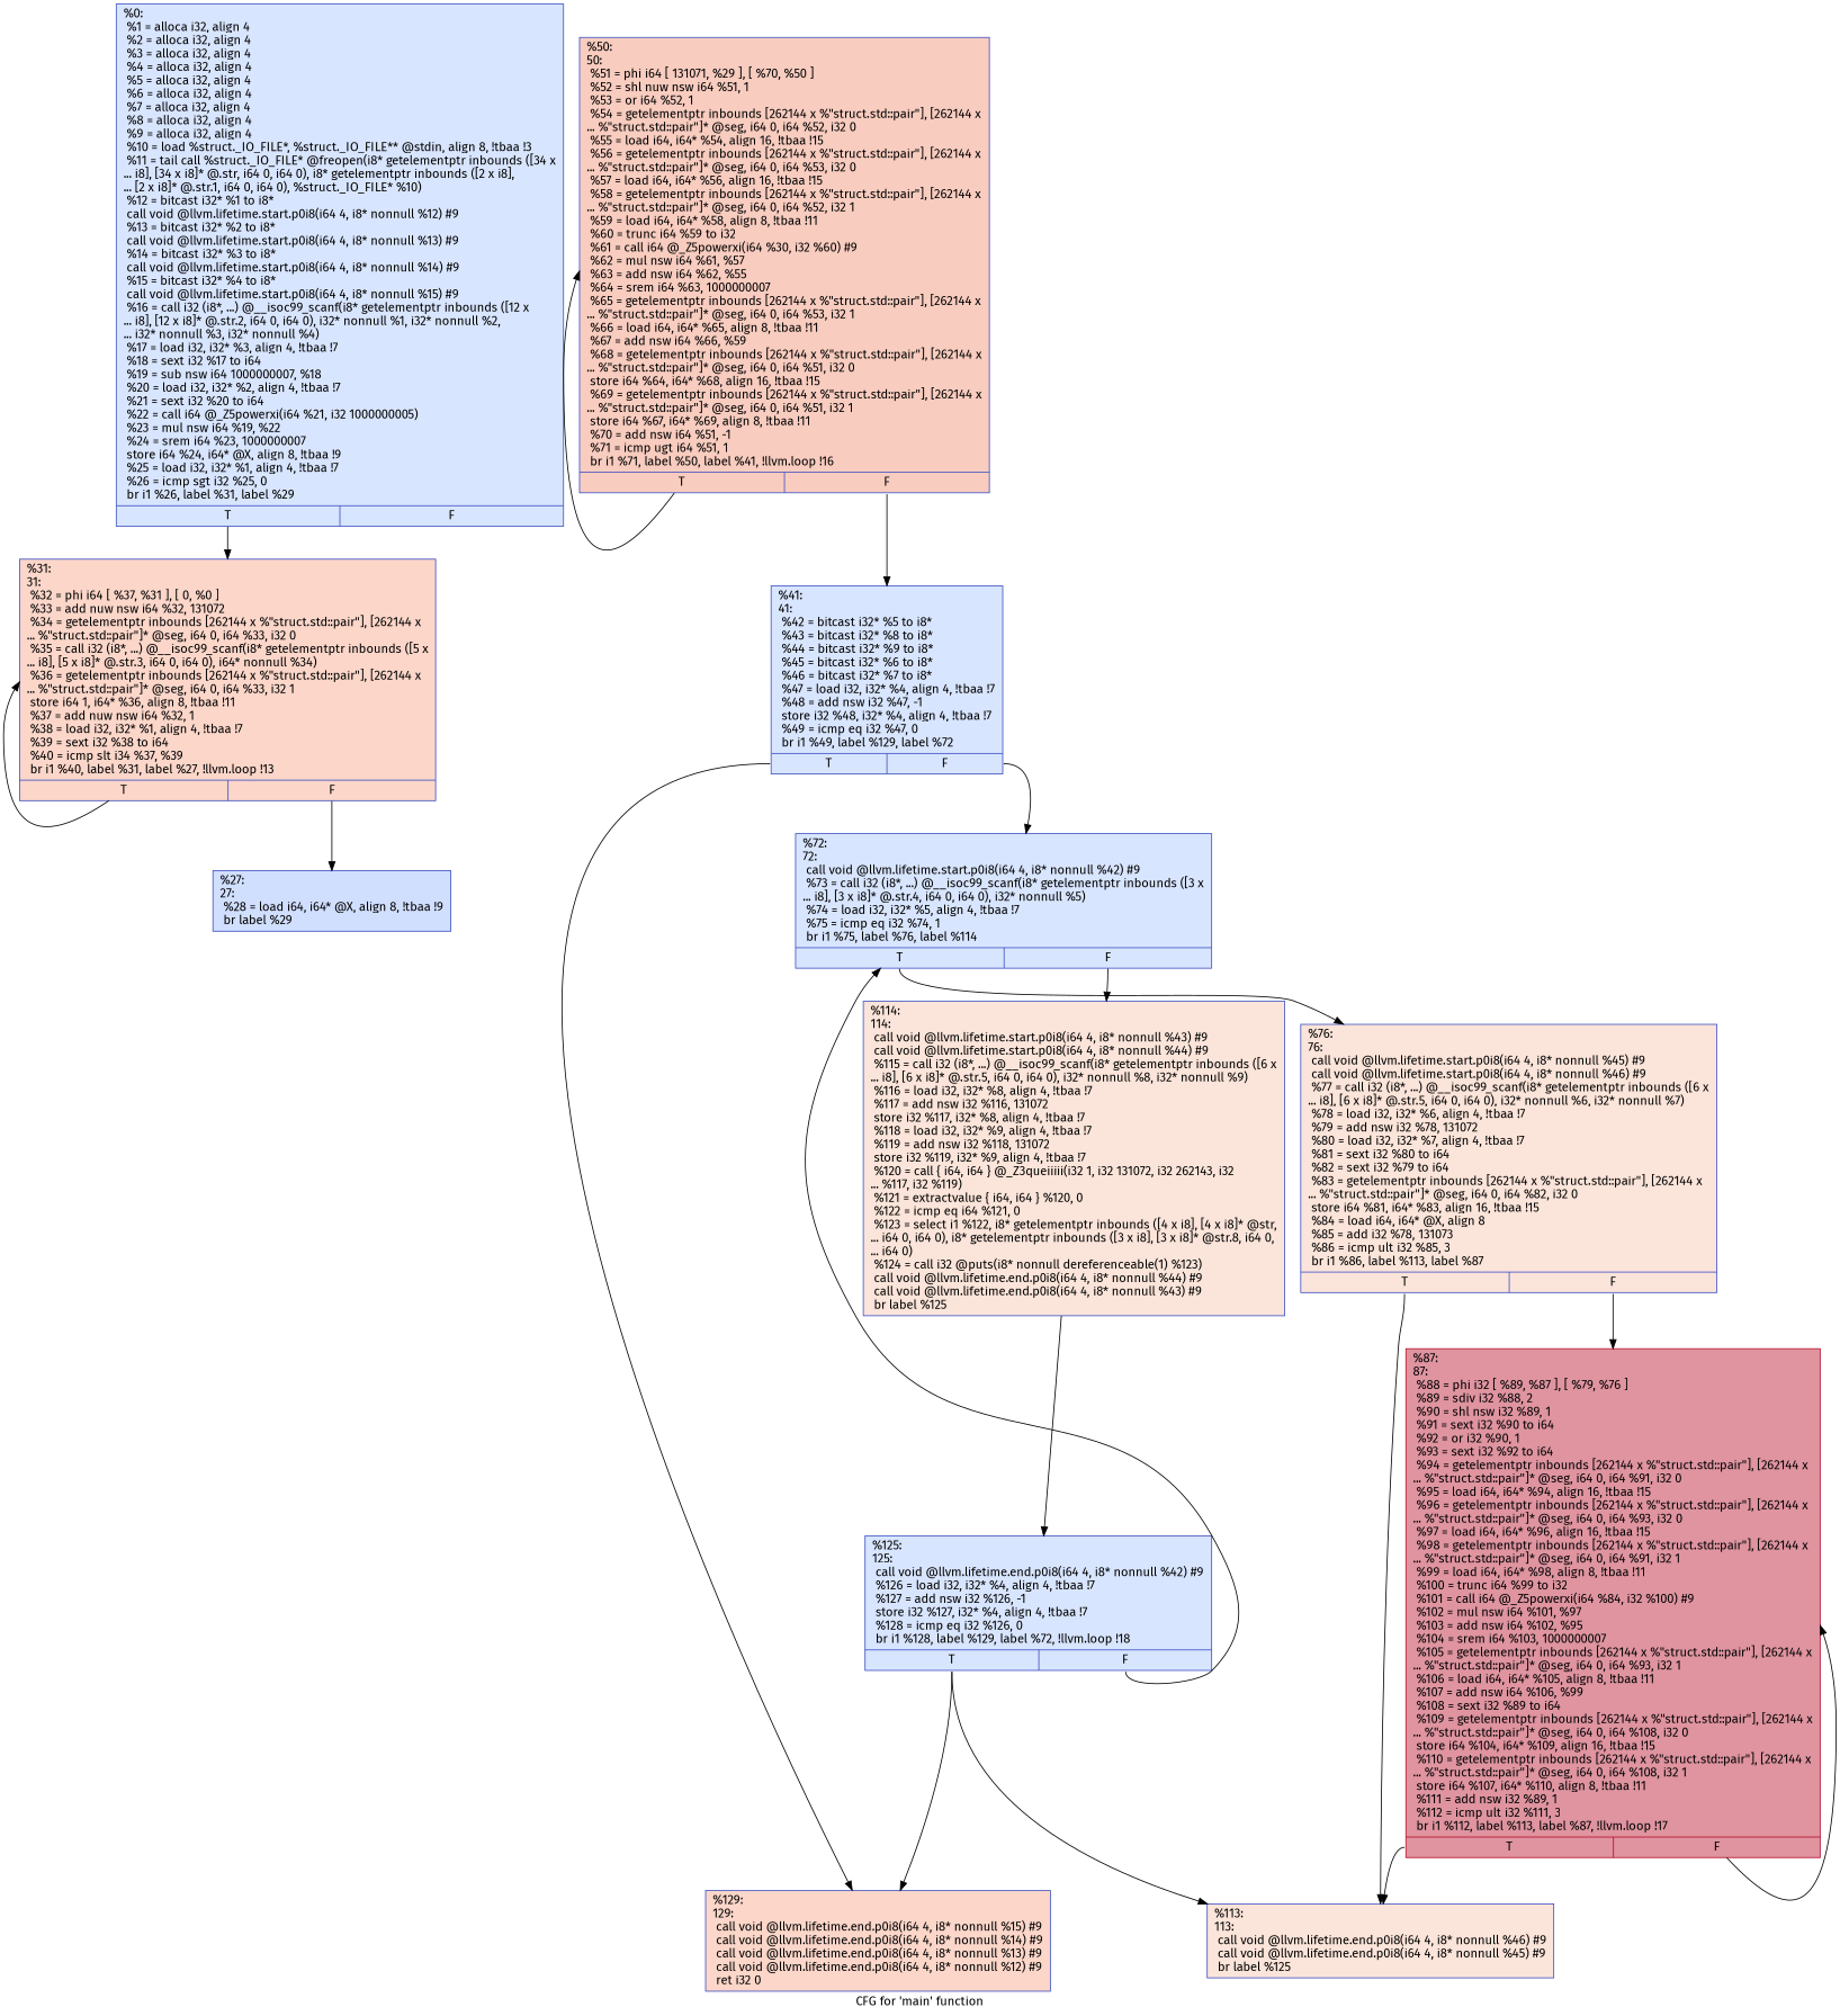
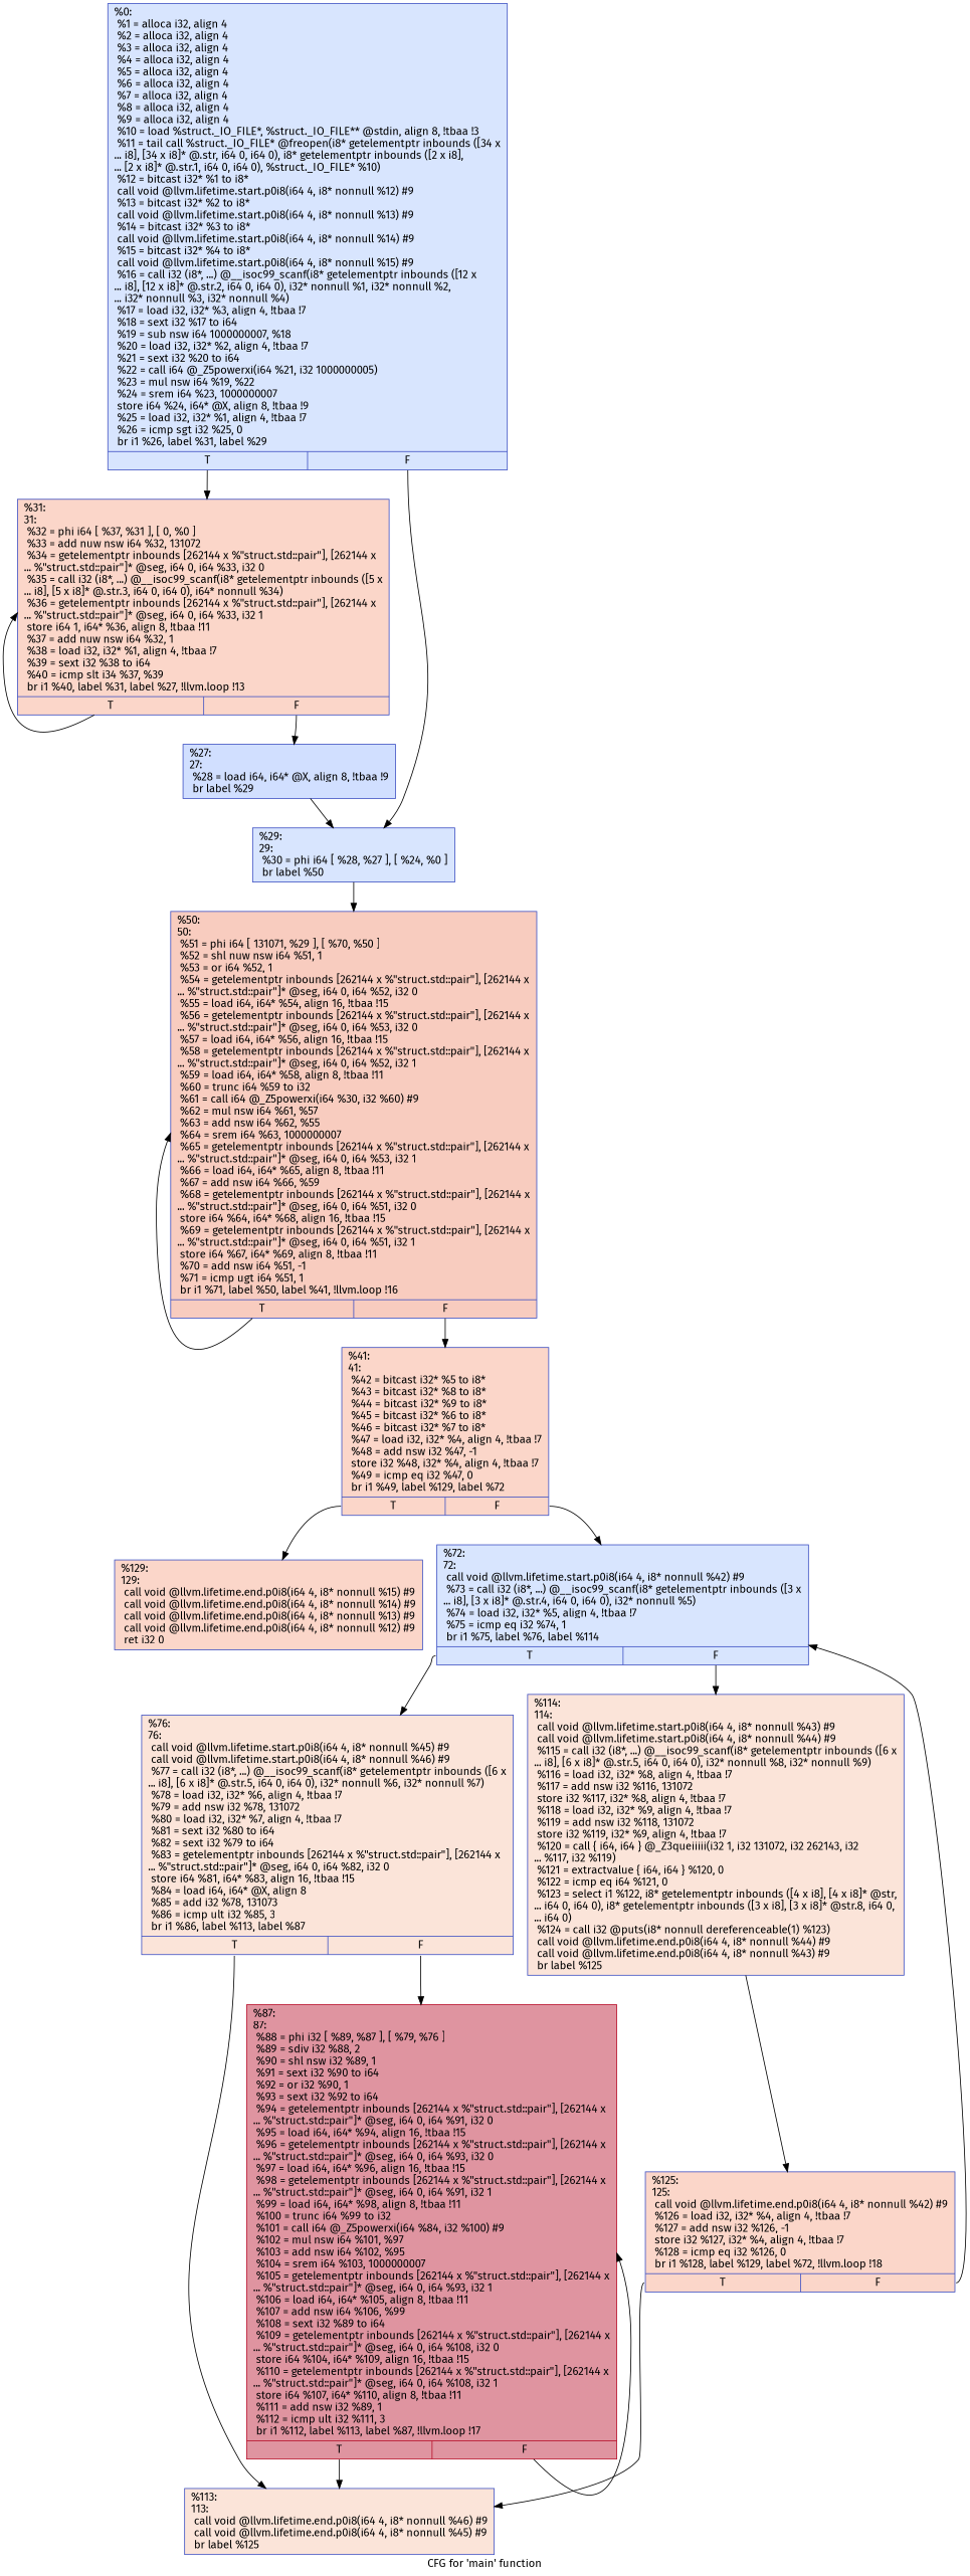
  digraph {
    fontname="Fira Sans"
    label="CFG for 'main' function"
    node [color="#3d50c3ff" fillcolor="#a7c5fe70" fontname="Fira Sans" shape=record style=filled]
    edge [fontname="Fira Sans" tailport=s0]
    n1 [label="{%0:\l  %1 = alloca i32, align 4\l  %2 = alloca i32, align 4\l  %3 = alloca i32, align 4\l  %4 = alloca i32, align 4\l  %5 = alloca i32, align 4\l  %6 = alloca i32, align 4\l  %7 = alloca i32, align 4\l  %8 = alloca i32, align 4\l  %9 = alloca i32, align 4\l  %10 = load %struct._IO_FILE*, %struct._IO_FILE** @stdin, align 8, !tbaa !3\l  %11 = tail call %struct._IO_FILE* @freopen(i8* getelementptr inbounds ([34 x\l... i8], [34 x i8]* @.str, i64 0, i64 0), i8* getelementptr inbounds ([2 x i8],\l... [2 x i8]* @.str.1, i64 0, i64 0), %struct._IO_FILE* %10)\l  %12 = bitcast i32* %1 to i8*\l  call void @llvm.lifetime.start.p0i8(i64 4, i8* nonnull %12) #9\l  %13 = bitcast i32* %2 to i8*\l  call void @llvm.lifetime.start.p0i8(i64 4, i8* nonnull %13) #9\l  %14 = bitcast i32* %3 to i8*\l  call void @llvm.lifetime.start.p0i8(i64 4, i8* nonnull %14) #9\l  %15 = bitcast i32* %4 to i8*\l  call void @llvm.lifetime.start.p0i8(i64 4, i8* nonnull %15) #9\l  %16 = call i32 (i8*, ...) @__isoc99_scanf(i8* getelementptr inbounds ([12 x\l... i8], [12 x i8]* @.str.2, i64 0, i64 0), i32* nonnull %1, i32* nonnull %2,\l... i32* nonnull %3, i32* nonnull %4)\l  %17 = load i32, i32* %3, align 4, !tbaa !7\l  %18 = sext i32 %17 to i64\l  %19 = sub nsw i64 1000000007, %18\l  %20 = load i32, i32* %2, align 4, !tbaa !7\l  %21 = sext i32 %20 to i64\l  %22 = call i64 @_Z5powerxi(i64 %21, i32 1000000005)\l  %23 = mul nsw i64 %19, %22\l  %24 = srem i64 %23, 1000000007\l  store i64 %24, i64* @X, align 8, !tbaa !9\l  %25 = load i32, i32* %1, align 4, !tbaa !7\l  %26 = icmp sgt i32 %25, 0\l  br i1 %26, label %31, label %29\l|{<s0>T|<s1>F}}"]
    n2 [fillcolor="#f6a38570" label="{%31:\l31:                                               \l  %32 = phi i64 [ %37, %31 ], [ 0, %0 ]\l  %33 = add nuw nsw i64 %32, 131072\l  %34 = getelementptr inbounds [262144 x %\"struct.std::pair\"], [262144 x\l... %\"struct.std::pair\"]* @seg, i64 0, i64 %33, i32 0\l  %35 = call i32 (i8*, ...) @__isoc99_scanf(i8* getelementptr inbounds ([5 x\l... i8], [5 x i8]* @.str.3, i64 0, i64 0), i64* nonnull %34)\l  %36 = getelementptr inbounds [262144 x %\"struct.std::pair\"], [262144 x\l... %\"struct.std::pair\"]* @seg, i64 0, i64 %33, i32 1\l  store i64 1, i64* %36, align 8, !tbaa !11\l  %37 = add nuw nsw i64 %32, 1\l  %38 = load i32, i32* %1, align 4, !tbaa !7\l  %39 = sext i32 %38 to i64\l  %40 = icmp slt i34 %37, %39\l  br i1 %40, label %31, label %27, !llvm.loop !13\l|{<s0>T|<s1>F}}"]
+   n3 [label="{%29:\l29:                                               \l  %30 = phi i64 [ %28, %27 ], [ %24, %0 ]\l  br label %50\l}"]
    n4 [fillcolor="#96b7ff70" label="{%27:\l27:                                               \l  %28 = load i64, i64* @X, align 8, !tbaa !9\l  br label %29\l}"]
    n5 [fillcolor="#f08b6e70" label="{%50:\l50:                                               \l  %51 = phi i64 [ 131071, %29 ], [ %70, %50 ]\l  %52 = shl nuw nsw i64 %51, 1\l  %53 = or i64 %52, 1\l  %54 = getelementptr inbounds [262144 x %\"struct.std::pair\"], [262144 x\l... %\"struct.std::pair\"]* @seg, i64 0, i64 %52, i32 0\l  %55 = load i64, i64* %54, align 16, !tbaa !15\l  %56 = getelementptr inbounds [262144 x %\"struct.std::pair\"], [262144 x\l... %\"struct.std::pair\"]* @seg, i64 0, i64 %53, i32 0\l  %57 = load i64, i64* %56, align 16, !tbaa !15\l  %58 = getelementptr inbounds [262144 x %\"struct.std::pair\"], [262144 x\l... %\"struct.std::pair\"]* @seg, i64 0, i64 %52, i32 1\l  %59 = load i64, i64* %58, align 8, !tbaa !11\l  %60 = trunc i64 %59 to i32\l  %61 = call i64 @_Z5powerxi(i64 %30, i32 %60) #9\l  %62 = mul nsw i64 %61, %57\l  %63 = add nsw i64 %62, %55\l  %64 = srem i64 %63, 1000000007\l  %65 = getelementptr inbounds [262144 x %\"struct.std::pair\"], [262144 x\l... %\"struct.std::pair\"]* @seg, i64 0, i64 %53, i32 1\l  %66 = load i64, i64* %65, align 8, !tbaa !11\l  %67 = add nsw i64 %66, %59\l  %68 = getelementptr inbounds [262144 x %\"struct.std::pair\"], [262144 x\l... %\"struct.std::pair\"]* @seg, i64 0, i64 %51, i32 0\l  store i64 %64, i64* %68, align 16, !tbaa !15\l  %69 = getelementptr inbounds [262144 x %\"struct.std::pair\"], [262144 x\l... %\"struct.std::pair\"]* @seg, i64 0, i64 %51, i32 1\l  store i64 %67, i64* %69, align 8, !tbaa !11\l  %70 = add nsw i64 %51, -1\l  %71 = icmp ugt i64 %51, 1\l  br i1 %71, label %50, label %41, !llvm.loop !16\l|{<s0>T|<s1>F}}"]
-   n6 [label="{%41:\l41:                                               \l  %42 = bitcast i32* %5 to i8*\l  %43 = bitcast i32* %8 to i8*\l  %44 = bitcast i32* %9 to i8*\l  %45 = bitcast i32* %6 to i8*\l  %46 = bitcast i32* %7 to i8*\l  %47 = load i32, i32* %4, align 4, !tbaa !7\l  %48 = add nsw i32 %47, -1\l  store i32 %48, i32* %4, align 4, !tbaa !7\l  %49 = icmp eq i32 %47, 0\l  br i1 %49, label %129, label %72\l|{<s0>T|<s1>F}}"]
+   n6 [fillcolor="#f6a38570" label="{%41:\l41:                                               \l  %42 = bitcast i32* %5 to i8*\l  %43 = bitcast i32* %8 to i8*\l  %44 = bitcast i32* %9 to i8*\l  %45 = bitcast i32* %6 to i8*\l  %46 = bitcast i32* %7 to i8*\l  %47 = load i32, i32* %4, align 4, !tbaa !7\l  %48 = add nsw i32 %47, -1\l  store i32 %48, i32* %4, align 4, !tbaa !7\l  %49 = icmp eq i32 %47, 0\l  br i1 %49, label %129, label %72\l|{<s0>T|<s1>F}}"]
    n7 [fillcolor="#f6a38570" label="{%129:\l129:                                              \l  call void @llvm.lifetime.end.p0i8(i64 4, i8* nonnull %15) #9\l  call void @llvm.lifetime.end.p0i8(i64 4, i8* nonnull %14) #9\l  call void @llvm.lifetime.end.p0i8(i64 4, i8* nonnull %13) #9\l  call void @llvm.lifetime.end.p0i8(i64 4, i8* nonnull %12) #9\l  ret i32 0\l}"]
    n8 [label="{%72:\l72:                                               \l  call void @llvm.lifetime.start.p0i8(i64 4, i8* nonnull %42) #9\l  %73 = call i32 (i8*, ...) @__isoc99_scanf(i8* getelementptr inbounds ([3 x\l... i8], [3 x i8]* @.str.4, i64 0, i64 0), i32* nonnull %5)\l  %74 = load i32, i32* %5, align 4, !tbaa !7\l  %75 = icmp eq i32 %74, 1\l  br i1 %75, label %76, label %114\l|{<s0>T|<s1>F}}"]
    n9 [fillcolor="#f5c1a970" label="{%76:\l76:                                               \l  call void @llvm.lifetime.start.p0i8(i64 4, i8* nonnull %45) #9\l  call void @llvm.lifetime.start.p0i8(i64 4, i8* nonnull %46) #9\l  %77 = call i32 (i8*, ...) @__isoc99_scanf(i8* getelementptr inbounds ([6 x\l... i8], [6 x i8]* @.str.5, i64 0, i64 0), i32* nonnull %6, i32* nonnull %7)\l  %78 = load i32, i32* %6, align 4, !tbaa !7\l  %79 = add nsw i32 %78, 131072\l  %80 = load i32, i32* %7, align 4, !tbaa !7\l  %81 = sext i32 %80 to i64\l  %82 = sext i32 %79 to i64\l  %83 = getelementptr inbounds [262144 x %\"struct.std::pair\"], [262144 x\l... %\"struct.std::pair\"]* @seg, i64 0, i64 %82, i32 0\l  store i64 %81, i64* %83, align 16, !tbaa !15\l  %84 = load i64, i64* @X, align 8\l  %85 = add i32 %78, 131073\l  %86 = icmp ult i32 %85, 3\l  br i1 %86, label %113, label %87\l|{<s0>T|<s1>F}}"]
    n10 [fillcolor="#f5c1a970" label="{%114:\l114:                                              \l  call void @llvm.lifetime.start.p0i8(i64 4, i8* nonnull %43) #9\l  call void @llvm.lifetime.start.p0i8(i64 4, i8* nonnull %44) #9\l  %115 = call i32 (i8*, ...) @__isoc99_scanf(i8* getelementptr inbounds ([6 x\l... i8], [6 x i8]* @.str.5, i64 0, i64 0), i32* nonnull %8, i32* nonnull %9)\l  %116 = load i32, i32* %8, align 4, !tbaa !7\l  %117 = add nsw i32 %116, 131072\l  store i32 %117, i32* %8, align 4, !tbaa !7\l  %118 = load i32, i32* %9, align 4, !tbaa !7\l  %119 = add nsw i32 %118, 131072\l  store i32 %119, i32* %9, align 4, !tbaa !7\l  %120 = call \{ i64, i64 \} @_Z3queiiiii(i32 1, i32 131072, i32 262143, i32\l... %117, i32 %119)\l  %121 = extractvalue \{ i64, i64 \} %120, 0\l  %122 = icmp eq i64 %121, 0\l  %123 = select i1 %122, i8* getelementptr inbounds ([4 x i8], [4 x i8]* @str,\l... i64 0, i64 0), i8* getelementptr inbounds ([3 x i8], [3 x i8]* @str.8, i64 0,\l... i64 0)\l  %124 = call i32 @puts(i8* nonnull dereferenceable(1) %123)\l  call void @llvm.lifetime.end.p0i8(i64 4, i8* nonnull %44) #9\l  call void @llvm.lifetime.end.p0i8(i64 4, i8* nonnull %43) #9\l  br label %125\l}"]
    n11 [fillcolor="#f5c1a970" label="{%113:\l113:                                              \l  call void @llvm.lifetime.end.p0i8(i64 4, i8* nonnull %46) #9\l  call void @llvm.lifetime.end.p0i8(i64 4, i8* nonnull %45) #9\l  br label %125\l}"]
    n12 [color="#b70d28ff" fillcolor="#b70d2870" label="{%87:\l87:                                               \l  %88 = phi i32 [ %89, %87 ], [ %79, %76 ]\l  %89 = sdiv i32 %88, 2\l  %90 = shl nsw i32 %89, 1\l  %91 = sext i32 %90 to i64\l  %92 = or i32 %90, 1\l  %93 = sext i32 %92 to i64\l  %94 = getelementptr inbounds [262144 x %\"struct.std::pair\"], [262144 x\l... %\"struct.std::pair\"]* @seg, i64 0, i64 %91, i32 0\l  %95 = load i64, i64* %94, align 16, !tbaa !15\l  %96 = getelementptr inbounds [262144 x %\"struct.std::pair\"], [262144 x\l... %\"struct.std::pair\"]* @seg, i64 0, i64 %93, i32 0\l  %97 = load i64, i64* %96, align 16, !tbaa !15\l  %98 = getelementptr inbounds [262144 x %\"struct.std::pair\"], [262144 x\l... %\"struct.std::pair\"]* @seg, i64 0, i64 %91, i32 1\l  %99 = load i64, i64* %98, align 8, !tbaa !11\l  %100 = trunc i64 %99 to i32\l  %101 = call i64 @_Z5powerxi(i64 %84, i32 %100) #9\l  %102 = mul nsw i64 %101, %97\l  %103 = add nsw i64 %102, %95\l  %104 = srem i64 %103, 1000000007\l  %105 = getelementptr inbounds [262144 x %\"struct.std::pair\"], [262144 x\l... %\"struct.std::pair\"]* @seg, i64 0, i64 %93, i32 1\l  %106 = load i64, i64* %105, align 8, !tbaa !11\l  %107 = add nsw i64 %106, %99\l  %108 = sext i32 %89 to i64\l  %109 = getelementptr inbounds [262144 x %\"struct.std::pair\"], [262144 x\l... %\"struct.std::pair\"]* @seg, i64 0, i64 %108, i32 0\l  store i64 %104, i64* %109, align 16, !tbaa !15\l  %110 = getelementptr inbounds [262144 x %\"struct.std::pair\"], [262144 x\l... %\"struct.std::pair\"]* @seg, i64 0, i64 %108, i32 1\l  store i64 %107, i64* %110, align 8, !tbaa !11\l  %111 = add nsw i32 %89, 1\l  %112 = icmp ult i32 %111, 3\l  br i1 %112, label %113, label %87, !llvm.loop !17\l|{<s0>T|<s1>F}}"]
-   n13 [label="{%125:\l125:                                              \l  call void @llvm.lifetime.end.p0i8(i64 4, i8* nonnull %42) #9\l  %126 = load i32, i32* %4, align 4, !tbaa !7\l  %127 = add nsw i32 %126, -1\l  store i32 %127, i32* %4, align 4, !tbaa !7\l  %128 = icmp eq i32 %126, 0\l  br i1 %128, label %129, label %72, !llvm.loop !18\l|{<s0>T|<s1>F}}"]
+   n13 [fillcolor="#f6a38570" label="{%125:\l125:                                              \l  call void @llvm.lifetime.end.p0i8(i64 4, i8* nonnull %42) #9\l  %126 = load i32, i32* %4, align 4, !tbaa !7\l  %127 = add nsw i32 %126, -1\l  store i32 %127, i32* %4, align 4, !tbaa !7\l  %128 = icmp eq i32 %126, 0\l  br i1 %128, label %129, label %72, !llvm.loop !18\l|{<s0>T|<s1>F}}"]
    n1 -> n2
+   n1 -> n3 [tailport=s1]
    n2 -> n2
    n2 -> n4 [tailport=s1]
+   n3 -> n5
+   n4 -> n3
    n5 -> n5
    n5 -> n6 [tailport=s1]
    n6 -> n7
    n6 -> n8 [tailport=s1]
    n8 -> n9
    n8 -> n10 [tailport=s1]
    n9 -> n11
    n9 -> n12 [tailport=s1]
    n10 -> n13
    n12 -> n11
    n12 -> n12 [tailport=s1]
-   n13 -> n7
    n13 -> n8 [tailport=s1]
    n13 -> n11
  }
